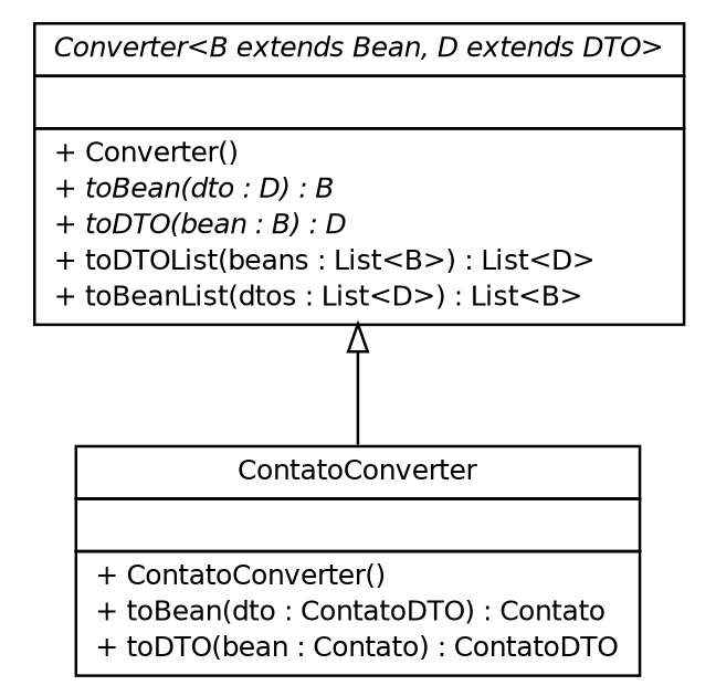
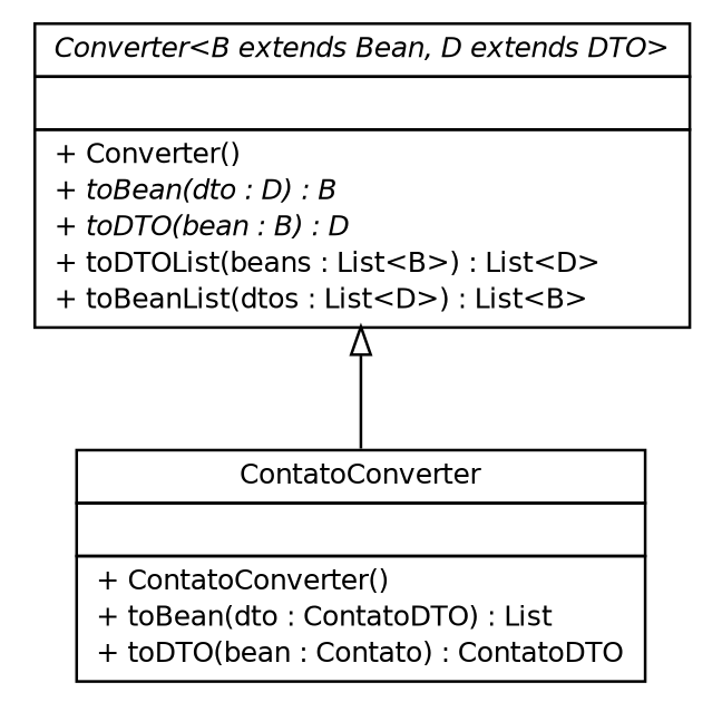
  digraph {
    nodesep=0.25
    ranksep=0.5
    node [fontcolor=black fontname=Helvetica fontsize=10.0 shape=plaintext]
-   n1 [label=<<table title="br.net.meditec.server.converter.ContatoConverter" border="0" cellborder="1" cellspacing="0" cellpadding="2" port="p" href="./ContatoConverter.html"> 		<tr><td><table border="0" cellspacing="0" cellpadding="1"> <tr><td align="center" balign="center"> ContatoConverter </td></tr> 		</table></td></tr> 		<tr><td><table border="0" cellspacing="0" cellpadding="1"> <tr><td align="left" balign="left">  </td></tr> 		</table></td></tr> 		<tr><td><table border="0" cellspacing="0" cellpadding="1"> <tr><td align="left" balign="left"> + ContatoConverter() </td></tr> <tr><td align="left" balign="left"> + toBean(dto : ContatoDTO) : Contato </td></tr> <tr><td align="left" balign="left"> + toDTO(bean : Contato) : ContatoDTO </td></tr> 		</table></td></tr> 		</table>>]
+   n1 [label=<<table title="br.net.meditec.server.converter.ContatoConverter" border="0" cellborder="1" cellspacing="0" cellpadding="2" port="p" href="./ContatoConverter.html"> 		<tr><td><table border="0" cellspacing="0" cellpadding="1"> <tr><td align="center" balign="center"> ContatoConverter </td></tr> 		</table></td></tr> 		<tr><td><table border="0" cellspacing="0" cellpadding="1"> <tr><td align="left" balign="left">  </td></tr> 		</table></td></tr> 		<tr><td><table border="0" cellspacing="0" cellpadding="1"> <tr><td align="left" balign="left"> + ContatoConverter() </td></tr> <tr><td align="left" balign="left"> + toBean(dto : ContatoDTO) : List </td></tr> <tr><td align="left" balign="left"> + toDTO(bean : Contato) : ContatoDTO </td></tr> 		</table></td></tr> 		</table>>]
    n2 [label=<<table title="br.net.meditec.server.converter.Converter" border="0" cellborder="1" cellspacing="0" cellpadding="2" port="p" href="./Converter.html"> 		<tr><td><table border="0" cellspacing="0" cellpadding="1"> <tr><td align="center" balign="center"><font face="Helvetica-Oblique"> Converter&lt;B extends Bean, D extends DTO&gt; </font></td></tr> 		</table></td></tr> 		<tr><td><table border="0" cellspacing="0" cellpadding="1"> <tr><td align="left" balign="left">  </td></tr> 		</table></td></tr> 		<tr><td><table border="0" cellspacing="0" cellpadding="1"> <tr><td align="left" balign="left"> + Converter() </td></tr> <tr><td align="left" balign="left"><font face="Helvetica-Oblique" point-size="10.0"> + toBean(dto : D) : B </font></td></tr> <tr><td align="left" balign="left"><font face="Helvetica-Oblique" point-size="10.0"> + toDTO(bean : B) : D </font></td></tr> <tr><td align="left" balign="left"> + toDTOList(beans : List&lt;B&gt;) : List&lt;D&gt; </td></tr> <tr><td align="left" balign="left"> + toBeanList(dtos : List&lt;D&gt;) : List&lt;B&gt; </td></tr> 		</table></td></tr> 		</table>>]
    n2 -> n1 [arrowtail=empty dir=back fontname=Helvetica fontsize=10 headport=p labelfontname=Helvetica labelfontsize=10 tailport=p color=black]
  }
